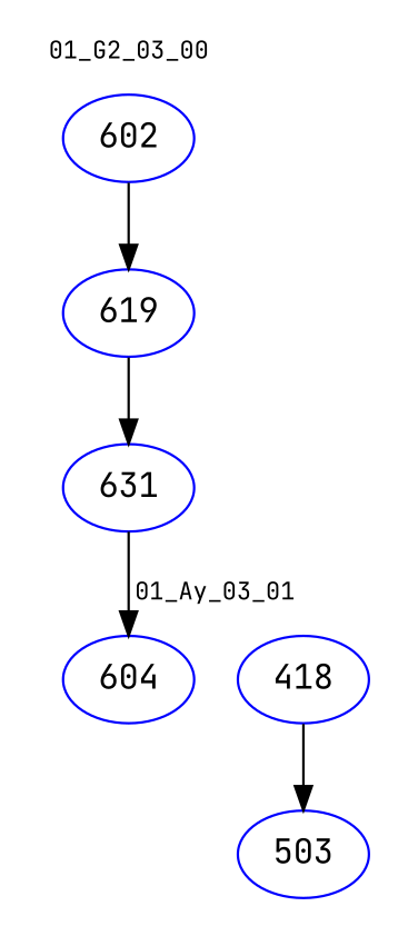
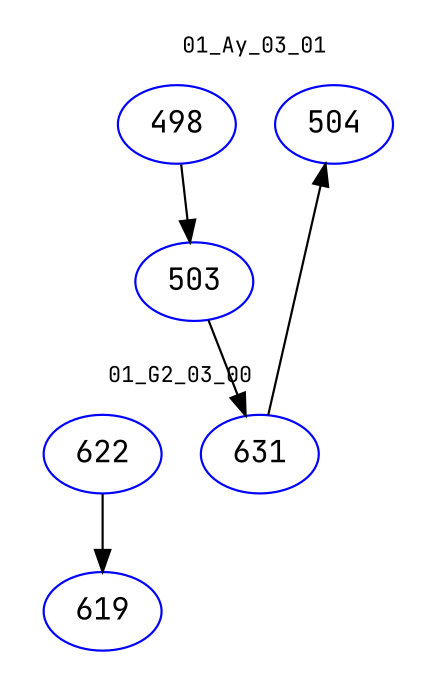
  digraph {
    fontname="JetBrains Mono"
    node [color=blue fontname="JetBrains Mono"]
    edge [color=black fontname="JetBrains Mono"]
-   n1 [label=418]
+   n1 [label=498]
    n2 [label=503]
-   n3 [label=604]
+   n3 [label=504]
    n4 [label=619]
    n5 [label=631]
-   n6 [label=602]
+   n6 [label=622]
    subgraph cluster_1 {
      color=white
      fontsize=10
      label="01_Ay_03_01"
      n1
      n2
      n3
    }
    subgraph cluster_2 {
      color=white
      fontsize=10
      label="01_G2_03_00"
      n4
      n5
      n6
    }
    n1 -> n2
-   n4 -> n5
+   n2 -> n5
    n5 -> n3
    n6 -> n4
  }
